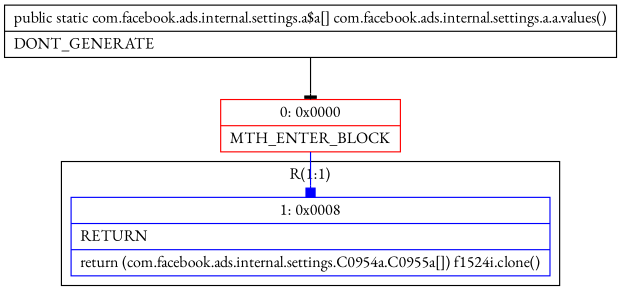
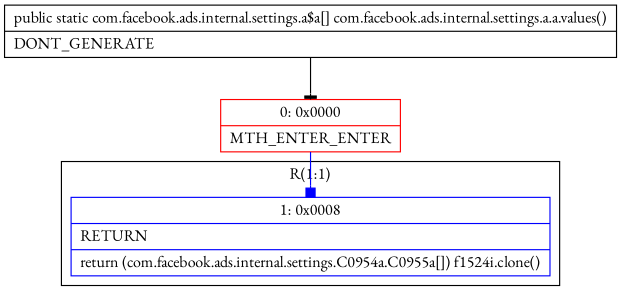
  digraph {
    fontname="EB Garamond"
    node [shape=record fontname="EB Garamond"]
    edge [fontname="EB Garamond"]
    n1 [color=blue label="{1\:\ 0x0008|RETURN\l|return (com.facebook.ads.internal.settings.C0954a.C0955a[]) f1524i.clone()\l}"]
-   n2 [color=red label="{0\:\ 0x0000|MTH_ENTER_BLOCK\l}"]
+   n2 [color=red label="{0\:\ 0x0000|MTH_ENTER_ENTER\l}"]
    n3 [label="{public static com.facebook.ads.internal.settings.a$a[] com.facebook.ads.internal.settings.a.a.values()  | DONT_GENERATE\l}"]
    subgraph cluster_1 {
      label="R(1:1)"
      n1
    }
    n2 -> n1 [color=blue arrowhead=box]
    n3 -> n2 [color=black arrowhead=tee]
  }
